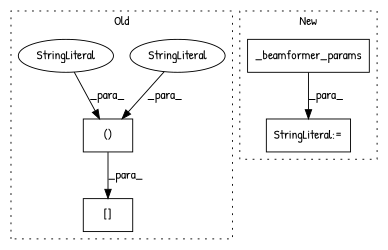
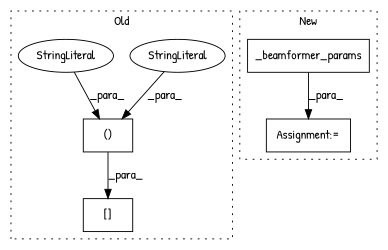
  digraph {
    fontname="Patrick Hand"
    node [a=45 s=18643 shape=box fontname="Patrick Hand"]
    edge [fontname="Patrick Hand"]
    n1 [a=2 l="13,2" label="[]" s="18630,18718"]
    n2 [a=106 l=75 label="()"]
    n3 [l=17 label=StringLiteral shape=ellipse]
    n4 [l=16 label=StringLiteral s=18702 shape=ellipse]
    n5 [a=32 l=20 label=_beamformer_params s=18904]
-   n6 [a=7 l=2 label="StringLiteral:=" s=18897]
+   n6 [a=7 l=2 label="Assignment:=" s=18897]
    subgraph cluster_1 {
      label=Old
      style=dotted
      n1
      n2
      n3
      n4
    }
    subgraph cluster_2 {
      label=New
      style=dotted
      n5
      n6
    }
    n2 -> n1 [label=_para_]
    n3 -> n2 [label=_para_]
    n4 -> n2 [label=_para_]
    n5 -> n6 [label=_para_]
  }
